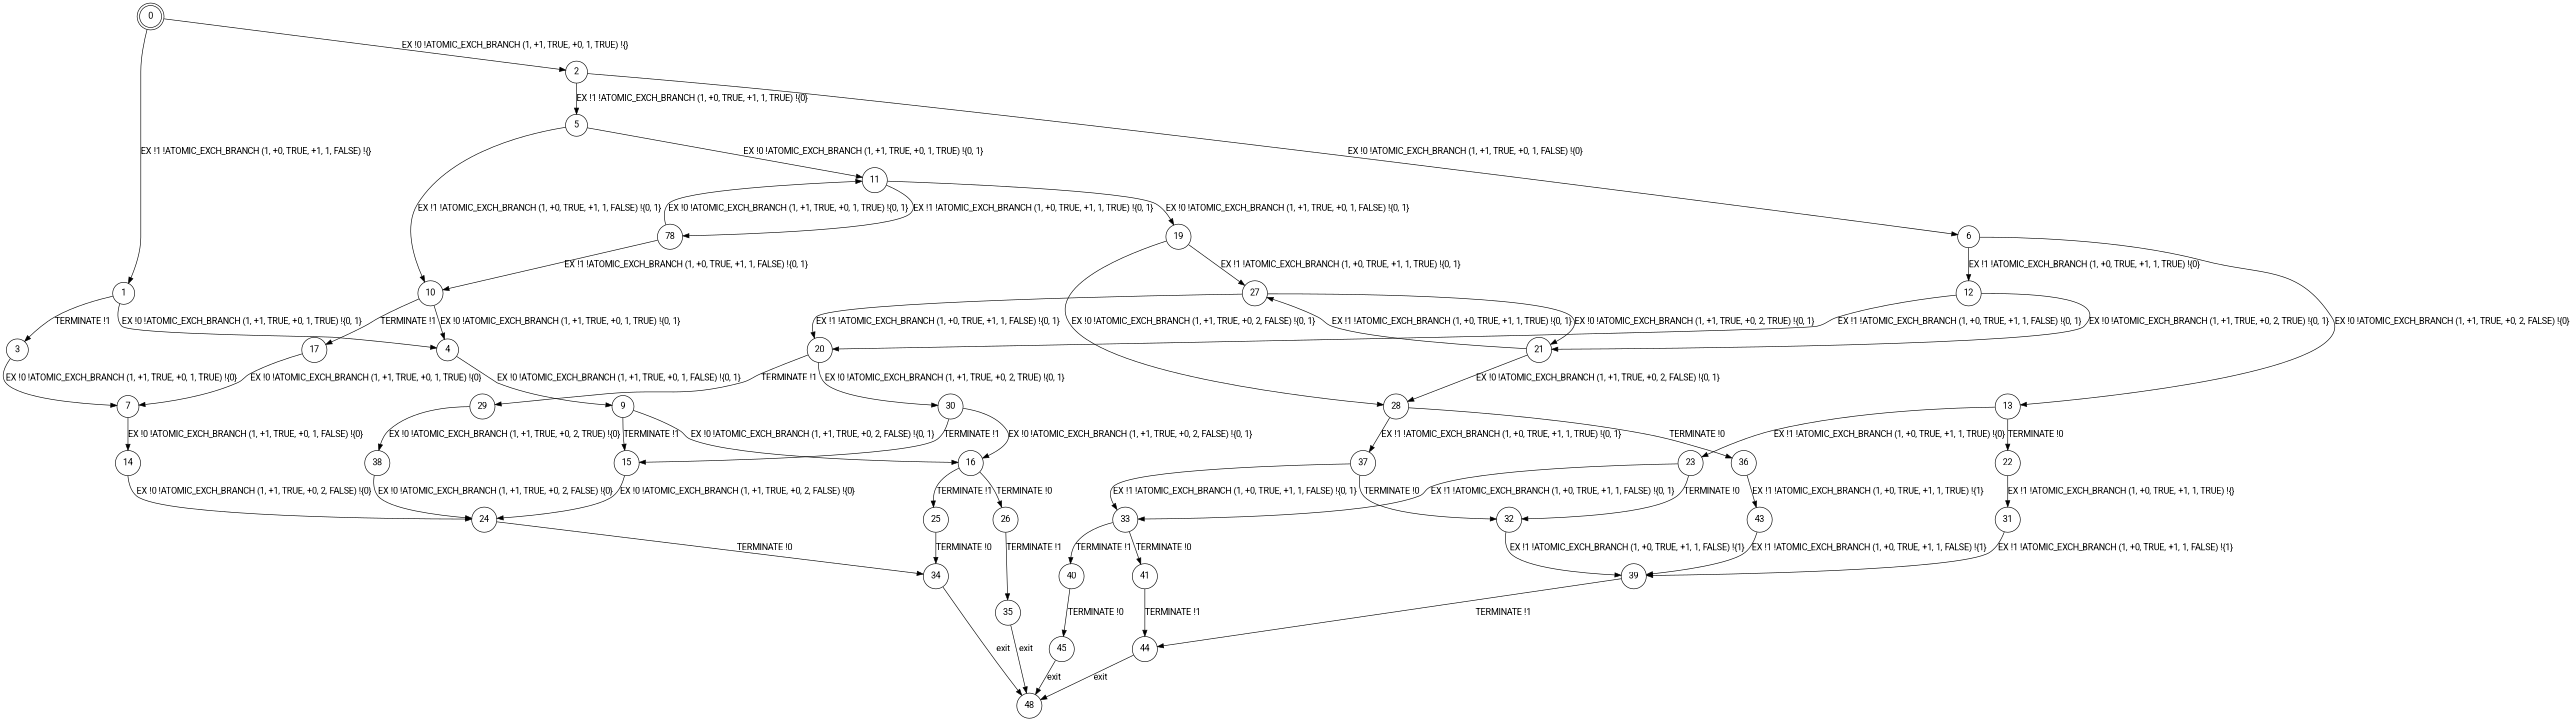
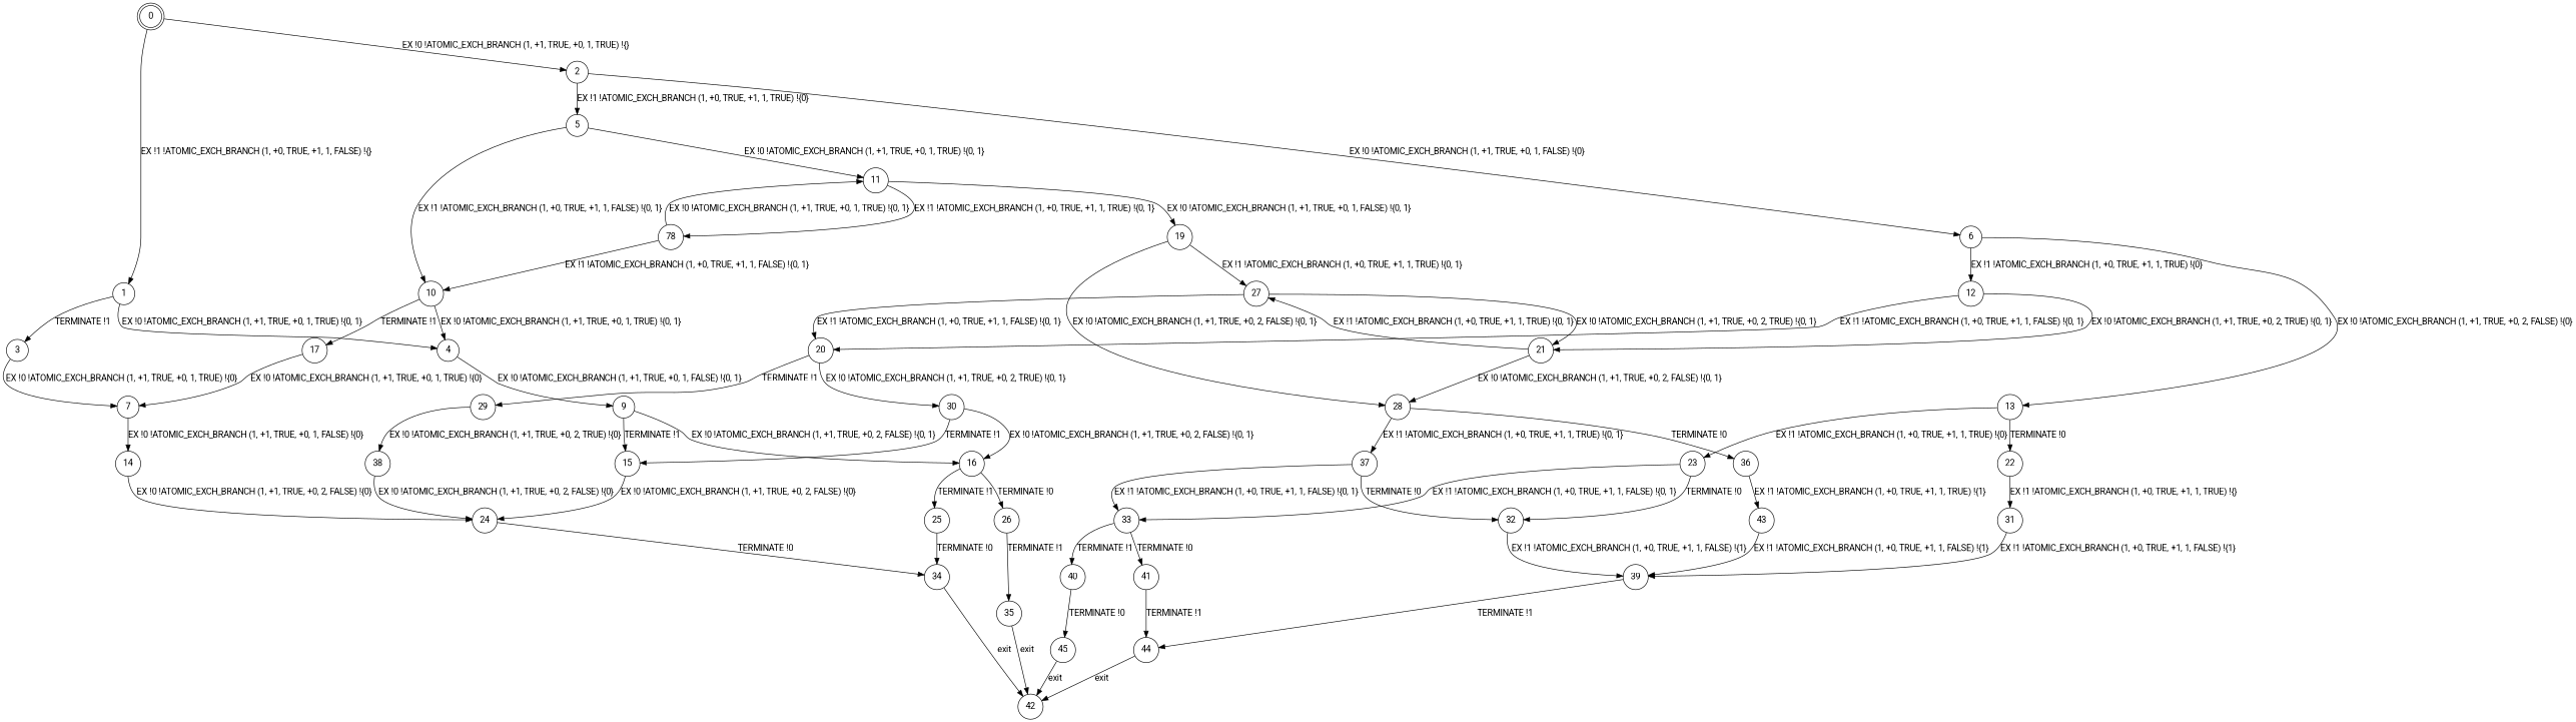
  digraph {
    fontname=Roboto
    node [fontname=Roboto shape=circle]
    edge [fontname=Roboto]
    0 [peripheries=2]
    1
    2
    3
    4
    5
    6
    7
    9
    10
    11
    12
    13
    14
    15
    16
    17
    n18 [label=78]
    19
    20
    21
    22
    23
    24
    25
    26
    27
    28
    29
    30
    31
    32
    33
    34
    35
    36
    37
    38
    39
    40
    41
-   42 [label=48]
+   42
    43
    44
    45
    0 -> 1 [label="EX !1 !ATOMIC_EXCH_BRANCH (1, +0, TRUE, +1, 1, FALSE) !{}"]
    0 -> 2 [label="EX !0 !ATOMIC_EXCH_BRANCH (1, +1, TRUE, +0, 1, TRUE) !{}"]
    1 -> 3 [label="TERMINATE !1"]
    1 -> 4 [label="EX !0 !ATOMIC_EXCH_BRANCH (1, +1, TRUE, +0, 1, TRUE) !{0, 1}"]
    2 -> 5 [label="EX !1 !ATOMIC_EXCH_BRANCH (1, +0, TRUE, +1, 1, TRUE) !{0}"]
    2 -> 6 [label="EX !0 !ATOMIC_EXCH_BRANCH (1, +1, TRUE, +0, 1, FALSE) !{0}"]
    3 -> 7 [label="EX !0 !ATOMIC_EXCH_BRANCH (1, +1, TRUE, +0, 1, TRUE) !{0}"]
    4 -> 9 [label="EX !0 !ATOMIC_EXCH_BRANCH (1, +1, TRUE, +0, 1, FALSE) !{0, 1}"]
    5 -> 10 [label="EX !1 !ATOMIC_EXCH_BRANCH (1, +0, TRUE, +1, 1, FALSE) !{0, 1}"]
    5 -> 11 [label="EX !0 !ATOMIC_EXCH_BRANCH (1, +1, TRUE, +0, 1, TRUE) !{0, 1}"]
    6 -> 12 [label="EX !1 !ATOMIC_EXCH_BRANCH (1, +0, TRUE, +1, 1, TRUE) !{0}"]
    6 -> 13 [label="EX !0 !ATOMIC_EXCH_BRANCH (1, +1, TRUE, +0, 2, FALSE) !{0}"]
    7 -> 14 [label="EX !0 !ATOMIC_EXCH_BRANCH (1, +1, TRUE, +0, 1, FALSE) !{0}"]
    9 -> 15 [label="TERMINATE !1"]
    9 -> 16 [label="EX !0 !ATOMIC_EXCH_BRANCH (1, +1, TRUE, +0, 2, FALSE) !{0, 1}"]
    10 -> 4 [label="EX !0 !ATOMIC_EXCH_BRANCH (1, +1, TRUE, +0, 1, TRUE) !{0, 1}"]
    10 -> 17 [label="TERMINATE !1"]
    11 -> n18 [label="EX !1 !ATOMIC_EXCH_BRANCH (1, +0, TRUE, +1, 1, TRUE) !{0, 1}"]
    11 -> 19 [label="EX !0 !ATOMIC_EXCH_BRANCH (1, +1, TRUE, +0, 1, FALSE) !{0, 1}"]
    12 -> 20 [label="EX !1 !ATOMIC_EXCH_BRANCH (1, +0, TRUE, +1, 1, FALSE) !{0, 1}"]
    12 -> 21 [label="EX !0 !ATOMIC_EXCH_BRANCH (1, +1, TRUE, +0, 2, TRUE) !{0, 1}"]
    13 -> 22 [label="TERMINATE !0"]
    13 -> 23 [label="EX !1 !ATOMIC_EXCH_BRANCH (1, +0, TRUE, +1, 1, TRUE) !{0}"]
    14 -> 24 [label="EX !0 !ATOMIC_EXCH_BRANCH (1, +1, TRUE, +0, 2, FALSE) !{0}"]
    15 -> 24 [label="EX !0 !ATOMIC_EXCH_BRANCH (1, +1, TRUE, +0, 2, FALSE) !{0}"]
    16 -> 25 [label="TERMINATE !1"]
    16 -> 26 [label="TERMINATE !0"]
    17 -> 7 [label="EX !0 !ATOMIC_EXCH_BRANCH (1, +1, TRUE, +0, 1, TRUE) !{0}"]
    n18 -> 10 [label="EX !1 !ATOMIC_EXCH_BRANCH (1, +0, TRUE, +1, 1, FALSE) !{0, 1}"]
    n18 -> 11 [label="EX !0 !ATOMIC_EXCH_BRANCH (1, +1, TRUE, +0, 1, TRUE) !{0, 1}"]
    19 -> 27 [label="EX !1 !ATOMIC_EXCH_BRANCH (1, +0, TRUE, +1, 1, TRUE) !{0, 1}"]
    19 -> 28 [label="EX !0 !ATOMIC_EXCH_BRANCH (1, +1, TRUE, +0, 2, FALSE) !{0, 1}"]
    20 -> 29 [label="TERMINATE !1"]
    20 -> 30 [label="EX !0 !ATOMIC_EXCH_BRANCH (1, +1, TRUE, +0, 2, TRUE) !{0, 1}"]
    21 -> 27 [label="EX !1 !ATOMIC_EXCH_BRANCH (1, +0, TRUE, +1, 1, TRUE) !{0, 1}"]
    21 -> 28 [label="EX !0 !ATOMIC_EXCH_BRANCH (1, +1, TRUE, +0, 2, FALSE) !{0, 1}"]
    22 -> 31 [label="EX !1 !ATOMIC_EXCH_BRANCH (1, +0, TRUE, +1, 1, TRUE) !{}"]
    23 -> 32 [label="TERMINATE !0"]
    23 -> 33 [label="EX !1 !ATOMIC_EXCH_BRANCH (1, +0, TRUE, +1, 1, FALSE) !{0, 1}"]
    24 -> 34 [label="TERMINATE !0"]
    25 -> 34 [label="TERMINATE !0"]
    26 -> 35 [label="TERMINATE !1"]
    27 -> 20 [label="EX !1 !ATOMIC_EXCH_BRANCH (1, +0, TRUE, +1, 1, FALSE) !{0, 1}"]
    27 -> 21 [label="EX !0 !ATOMIC_EXCH_BRANCH (1, +1, TRUE, +0, 2, TRUE) !{0, 1}"]
    28 -> 36 [label="TERMINATE !0"]
    28 -> 37 [label="EX !1 !ATOMIC_EXCH_BRANCH (1, +0, TRUE, +1, 1, TRUE) !{0, 1}"]
    29 -> 38 [label="EX !0 !ATOMIC_EXCH_BRANCH (1, +1, TRUE, +0, 2, TRUE) !{0}"]
    30 -> 15 [label="TERMINATE !1"]
    30 -> 16 [label="EX !0 !ATOMIC_EXCH_BRANCH (1, +1, TRUE, +0, 2, FALSE) !{0, 1}"]
    31 -> 39 [label="EX !1 !ATOMIC_EXCH_BRANCH (1, +0, TRUE, +1, 1, FALSE) !{1}"]
    32 -> 39 [label="EX !1 !ATOMIC_EXCH_BRANCH (1, +0, TRUE, +1, 1, FALSE) !{1}"]
    33 -> 40 [label="TERMINATE !1"]
    33 -> 41 [label="TERMINATE !0"]
    34 -> 42 [label=exit]
    35 -> 42 [label=exit]
    36 -> 43 [label="EX !1 !ATOMIC_EXCH_BRANCH (1, +0, TRUE, +1, 1, TRUE) !{1}"]
    37 -> 32 [label="TERMINATE !0"]
    37 -> 33 [label="EX !1 !ATOMIC_EXCH_BRANCH (1, +0, TRUE, +1, 1, FALSE) !{0, 1}"]
    38 -> 24 [label="EX !0 !ATOMIC_EXCH_BRANCH (1, +1, TRUE, +0, 2, FALSE) !{0}"]
    39 -> 44 [label="TERMINATE !1"]
    40 -> 45 [label="TERMINATE !0"]
    41 -> 44 [label="TERMINATE !1"]
    43 -> 39 [label="EX !1 !ATOMIC_EXCH_BRANCH (1, +0, TRUE, +1, 1, FALSE) !{1}"]
    44 -> 42 [label=exit]
    45 -> 42 [label=exit]
  }
